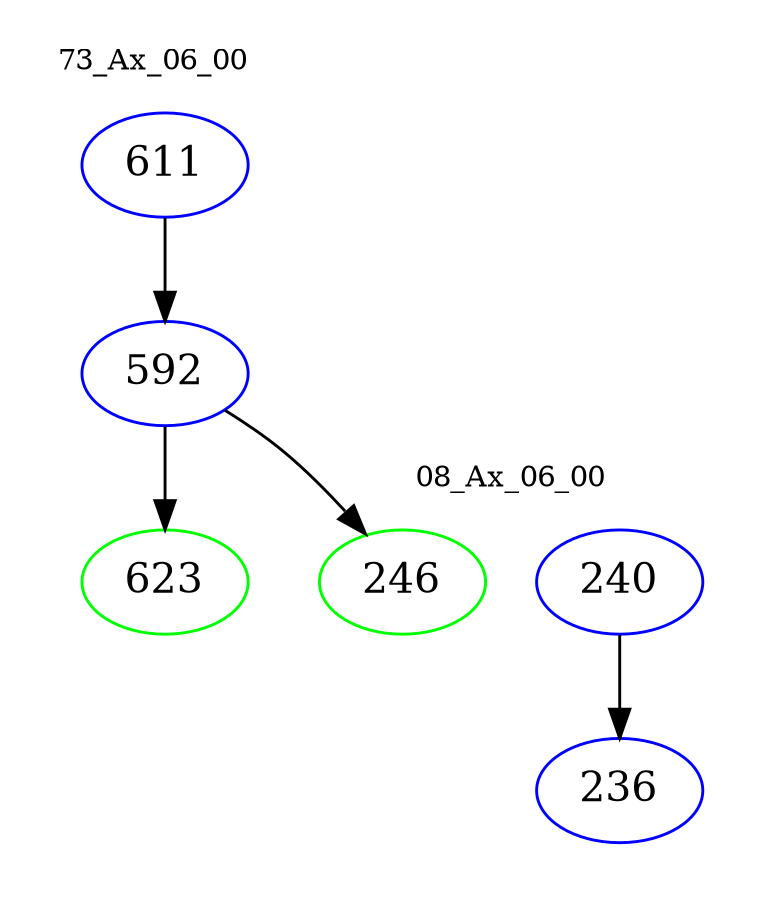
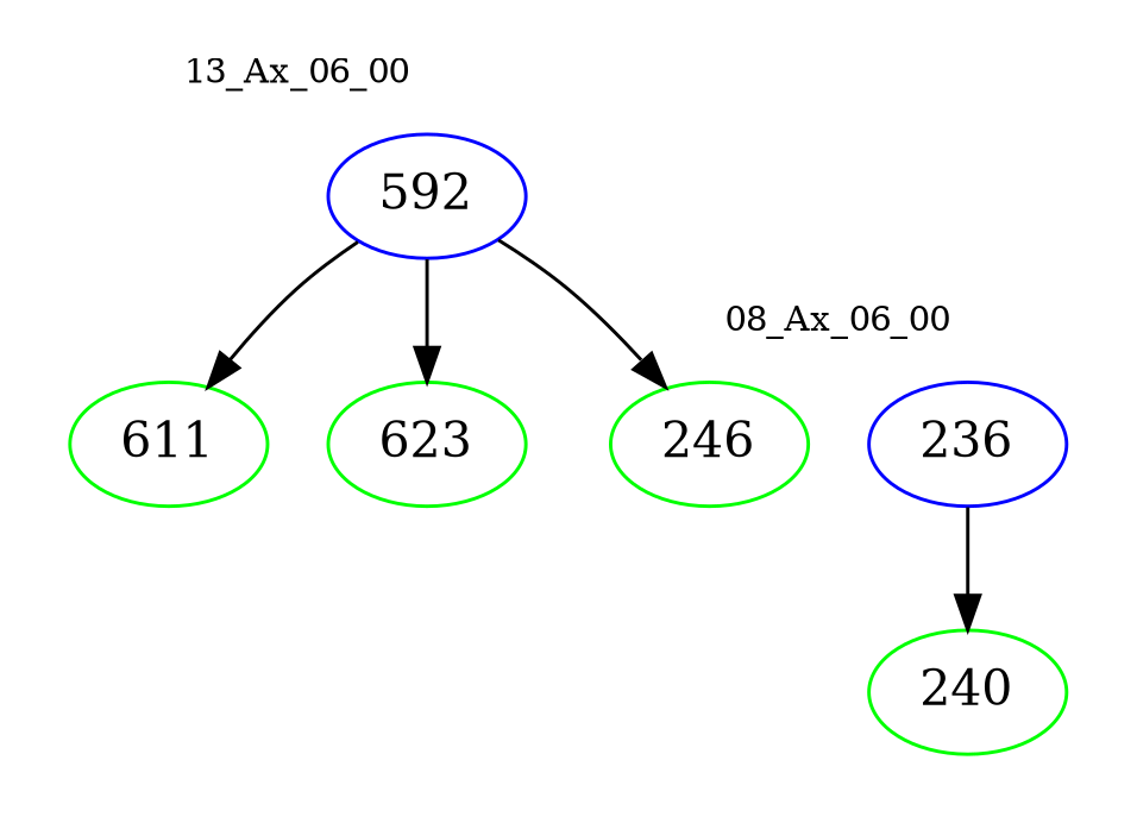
  digraph {
    node [color=green]
    edge [color=black]
-   n1 [color=blue label=611]
+   n1 [label=611]
    n2 [color=blue label=592]
    n3 [label=623]
-   n4 [color=blue label=240]
+   n4 [label=240]
    n5 [color=blue label=236]
    n6 [label=246]
    subgraph cluster_1 {
      color=white
      fontsize=10
-     label="73_Ax_06_00"
+     label="13_Ax_06_00"
      n1
      n2
      n3
    }
    subgraph cluster_2 {
      color=white
      fontsize=10
      label="08_Ax_06_00"
      n4
      n5
      n6
    }
-   n1 -> n2
+   n2 -> n1
    n2 -> n3
    n2 -> n6
-   n4 -> n5
+   n5 -> n4
  }
